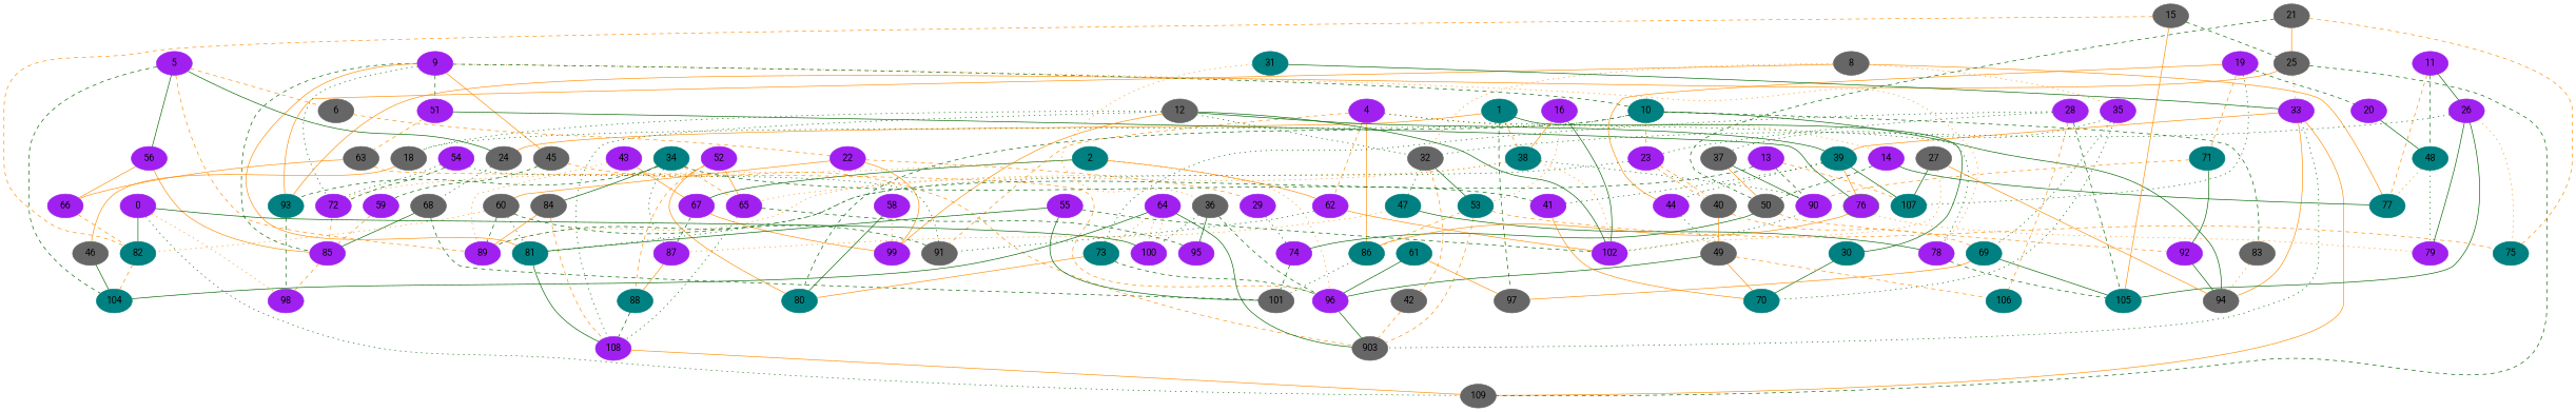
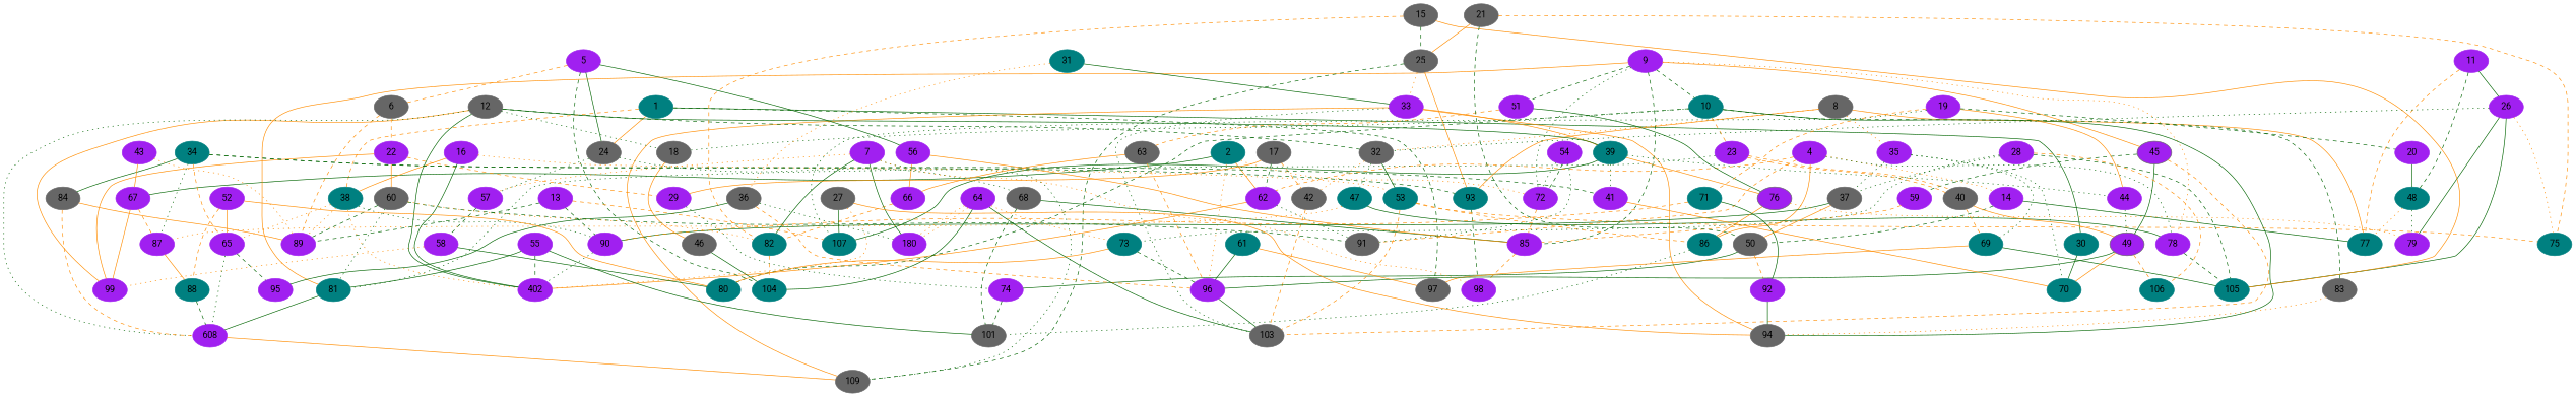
  graph {
    fontname=Roboto
    node [color=purple fontname=Roboto style=filled]
    edge [color=darkgreen fontname=Roboto style=solid]
    1 [color=teal]
    24 [color=gray40]
    30 [color=teal]
    38 [color=teal]
    97 [color=gray40]
+   57
    68 [color=gray40]
    70 [color=teal]
    89
-   102
+   102 [label=402]
    90
    65
    2 [color=teal]
    62
    67
    72
    96
    91 [color=gray40]
    99
    87
    85
-   103 [color=gray40 label=903]
+   103 [color=gray40]
    109 [color=gray40]
    33
    94 [color=gray40]
    39 [color=teal]
    4
    14
    78
    86 [color=teal]
    77 [color=teal]
    50 [color=gray40]
    105 [color=teal]
    101 [color=gray40]
    5
    6 [color=gray40]
    56
    104 [color=teal]
    22
    66
    29
    60 [color=gray40]
-   7 [label=0]
+   7
    98
    82 [color=teal]
-   100
+   100 [label=180]
    58
    8 [color=gray40]
    32 [color=gray40]
    35
    93 [color=teal]
    53 [color=teal]
    42 [color=gray40]
    47 [color=teal]
    37 [color=gray40]
    69 [color=teal]
    9
    10 [color=teal]
-   45 [color=gray40]
+   45 [color=gray40 fillcolor=purple]
    51
    81 [color=teal]
    18 [color=gray40]
    23
    80 [color=teal]
    83 [color=gray40]
-   49 [color=gray40]
+   49 [color=gray40 fillcolor=purple]
    59
    76 [color=gray40 fillcolor=purple]
    63 [color=gray40]
-   108
+   108 [label=608]
    46 [color=gray40]
    40 [color=gray40]
    11
    26
    48 [color=teal]
    75 [color=teal]
    79
    12 [color=gray40]
    107 [color=teal]
    44
    41
    13
    74
    92
    15 [color=gray40]
    25 [color=gray40]
    16
+   17 [color=gray40]
    19
    20
    71 [color=teal]
    21 [color=gray40]
    27 [color=gray40]
    28
    73 [color=teal]
    106 [color=teal]
    88 [color=teal]
    31 [color=teal]
    36 [color=gray40]
    95
    34 [color=teal]
    84 [color=gray40]
    43
    52
    54
    55
    61 [color=teal]
    64
    1 -- 24 [color=darkorange]
    1 -- 30
    1 -- 38 [color=darkorange style=dashed]
    1 -- 97 [style=dashed]
+   24 -- 57 [style=dotted]
    24 -- 68 [style=dotted]
    30 -- 70
    38 -- 89 [color=darkorange style=dotted]
    38 -- 102 [color=darkorange style=dotted]
    38 -- 90 [style=dotted]
    38 -- 65 [color=darkorange style=dotted]
+   57 -- 58 [style=dashed]
    68 -- 85
    68 -- 101 [style=dashed]
    90 -- 102 [style=dotted]
    65 -- 108 [style=dotted]
    65 -- 95 [style=dashed]
    2 -- 62 [color=darkorange]
    2 -- 67
    2 -- 72 [color=darkorange style=dotted]
    2 -- 96 [color=darkorange style=dotted]
    62 -- 102 [color=darkorange]
    62 -- 91 [style=dotted]
    67 -- 99 [color=darkorange]
-   67 -- 87 [style=dashed]
+   67 -- 87 [color=darkorange style=dashed]
    72 -- 85 [color=darkorange style=dashed]
    96 -- 103
    87 -- 88 [color=darkorange]
    85 -- 98 [color=darkorange style=dashed]
    33 -- 103 [style=dotted]
    33 -- 109 [color=darkorange]
    33 -- 94 [color=darkorange]
    33 -- 39 [color=darkorange]
    39 -- 76 [color=darkorange]
    39 -- 107
    39 -- 44 [style=dotted]
    39 -- 41 [style=dotted]
    4 -- 62 [color=darkorange style=dashed]
    4 -- 91 [color=darkorange style=dashed]
    4 -- 14 [color=darkorange style=dotted]
    4 -- 78 [style=dotted]
    4 -- 86 [color=darkorange]
    14 -- 77
    14 -- 50 [style=dashed]
    78 -- 105 [style=dashed]
    86 -- 101 [style=dotted]
    50 -- 74
    50 -- 92 [color=darkorange style=dashed]
    5 -- 24
-   5 -- 89 [color=darkorange style=dashed]
+   6 -- 89 [color=darkorange style=dashed]
    5 -- 6 [color=darkorange style=dashed]
    5 -- 56
    5 -- 104 [style=dashed]
    6 -- 22 [color=darkorange style=dashed]
    56 -- 85 [color=darkorange]
    56 -- 66 [color=darkorange]
    22 -- 99 [color=darkorange]
    22 -- 29 [color=darkorange style=dashed]
    22 -- 60 [color=darkorange]
    66 -- 82 [color=darkorange style=dashed]
    29 -- 74 [style=dotted]
    60 -- 89 [style=dashed]
    60 -- 91 [style=dashed]
    60 -- 82 [color=darkorange style=dotted]
    60 -- 81 [style=dotted]
+   7 -- 57 [color=darkorange style=dotted]
    7 -- 109 [style=dotted]
    7 -- 98 [color=darkorange style=dotted]
    7 -- 82
    7 -- 100
    82 -- 104 [color=darkorange style=dashed]
    58 -- 99 [color=darkorange style=dotted]
    58 -- 80
    8 -- 77 [color=darkorange]
    8 -- 32 [color=darkorange style=dotted]
    8 -- 35 [color=darkorange style=dotted]
    8 -- 93 [color=darkorange]
    32 -- 53
-   32 -- 42 [color=darkorange style=dashed]
+   32 -- 42 [color=darkorange style=dotted]
    32 -- 47 [style=dotted]
    35 -- 70 [style=dotted]
    35 -- 37 [style=dotted]
    35 -- 69 [style=dotted]
    93 -- 98 [style=dashed]
    53 -- 103 [color=darkorange style=dashed]
    53 -- 86 [color=darkorange style=dashed]
    53 -- 75 [color=darkorange style=dashed]
    42 -- 103 [color=darkorange style=dashed]
    47 -- 87 [color=darkorange style=dotted]
    47 -- 78
    37 -- 90
    37 -- 50 [color=darkorange]
    69 -- 97 [color=darkorange]
    69 -- 105
    9 -- 72 [style=dotted]
    9 -- 85 [style=dashed]
    9 -- 78 [color=darkorange style=dotted]
    9 -- 10 [style=dashed]
    9 -- 45 [color=darkorange]
    9 -- 51 [style=dashed]
    9 -- 81 [color=darkorange]
    10 -- 94
    10 -- 18 [style=dotted]
    10 -- 23 [color=darkorange style=dashed]
    10 -- 80 [style=dashed]
    10 -- 83 [style=dashed]
    45 -- 103 [color=darkorange style=dashed]
+   45 -- 49
    45 -- 59 [style=dashed]
    51 -- 76
    51 -- 63 [color=darkorange style=dashed]
    81 -- 108
    18 -- 46 [color=darkorange]
    23 -- 81 [style=dotted]
    23 -- 40 [color=darkorange style=dashed]
    23 -- 40 [color=darkorange style=dashed]
    83 -- 94 [color=darkorange style=dotted]
    49 -- 70 [color=darkorange]
    49 -- 96
    49 -- 106 [color=darkorange style=dashed]
    59 -- 85 [color=darkorange style=dashed]
    76 -- 86 [color=darkorange]
    76 -- 79 [color=darkorange style=dotted]
    63 -- 96 [color=darkorange style=dashed]
    63 -- 66 [color=darkorange]
    108 -- 109 [color=darkorange]
    46 -- 104
    40 -- 69 [color=darkorange style=dashed]
    40 -- 49 [color=darkorange]
    11 -- 77 [color=darkorange style=dashed]
    11 -- 26
    11 -- 48 [style=dashed]
    26 -- 105
    26 -- 32 [style=dotted]
    26 -- 75 [color=darkorange style=dotted]
    26 -- 79
    48 -- 77 [color=darkorange style=dotted]
    48 -- 79 [style=dotted]
    12 -- 102
    12 -- 99 [color=darkorange]
    12 -- 39
-   12 -- 32 [style=dotted]
+   12 -- 32 [style=dashed]
    12 -- 18 [style=dotted]
    12 -- 108 [style=dotted]
    44 -- 49 [style=dotted]
    41 -- 70 [color=darkorange]
    13 -- 89 [style=dashed]
    13 -- 90 [style=dashed]
    13 -- 107 [color=darkorange style=dashed]
    74 -- 101 [style=dashed]
    92 -- 94
    15 -- 105 [color=darkorange]
    15 -- 82 [color=darkorange style=dashed]
    15 -- 25 [style=dashed]
    25 -- 109 [style=dashed]
    25 -- 33 [color=darkorange style=dotted]
    25 -- 93 [color=darkorange]
    16 -- 38 [color=darkorange]
    16 -- 102
    16 -- 53 [color=darkorange style=dotted]
+   17 -- 62 [style=dashed]
+   17 -- 29 [color=darkorange]
+   17 -- 42 [color=darkorange style=dashed]
    19 -- 107 [style=dotted]
    19 -- 44 [color=darkorange]
    19 -- 20 [style=dashed]
    19 -- 71 [color=darkorange style=dashed]
    20 -- 48
    71 -- 90 [color=darkorange style=dashed]
    71 -- 92
    21 -- 50 [style=dashed]
    21 -- 75 [color=darkorange style=dashed]
    21 -- 25 [color=darkorange]
    27 -- 102 [color=darkorange style=dotted]
    27 -- 94 [color=darkorange]
    27 -- 107
    28 -- 105 [style=dashed]
-   28 -- 23 [style=dotted]
+   28 -- 37 [style=dotted]
    28 -- 73 [style=dotted]
    28 -- 106 [color=darkorange style=dashed]
    73 -- 96 [style=dashed]
    73 -- 80 [color=darkorange]
    88 -- 108 [style=dashed]
    31 -- 33
    31 -- 36 [color=darkorange style=dotted]
-   36 -- 96 [style=dashed]
+   36 -- 96 [color=darkorange style=dashed]
    36 -- 100 [style=dotted]
    36 -- 95
    34 -- 65 [color=darkorange style=dashed]
    34 -- 87 [style=dotted]
    34 -- 93 [style=dashed]
    34 -- 41 [style=dashed]
    34 -- 84
    84 -- 89 [color=darkorange]
    84 -- 108 [color=darkorange style=dashed]
    43 -- 89 [color=darkorange style=dotted]
    43 -- 67 [color=darkorange]
    52 -- 65 [color=darkorange]
    52 -- 80 [color=darkorange]
    52 -- 88 [color=darkorange style=dashed]
    54 -- 72 [style=dotted]
    54 -- 72 [style=dashed]
    54 -- 91 [style=dotted]
    55 -- 102 [style=dashed]
    55 -- 101
    55 -- 81
    61 -- 97 [color=darkorange]
    61 -- 96
    64 -- 103
    64 -- 104
    64 -- 100 [color=darkorange style=dotted]
    64 -- 100 [color=darkorange style=dotted]
    64 -- 73 [color=darkorange style=dotted]
  }
